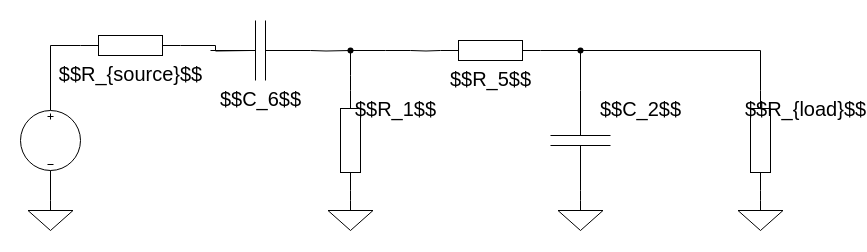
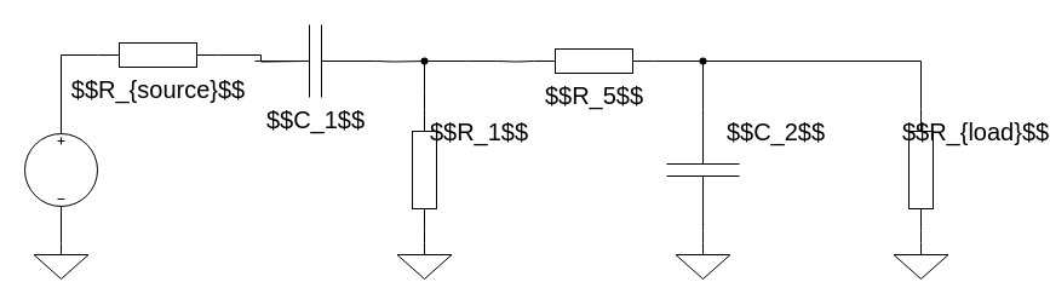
  <mxCell id="0" />
  <mxCell id="1" parent="0" />
  <mxCell id="2" value="" style="edgeStyle=orthogonalEdgeStyle;shape=connector;rounded=0;html=1;labelBackgroundColor=default;strokeColor=default;fontFamily=Helvetica;fontSize=20;fontColor=default;endArrow=none;endFill=0;" parent="1" source="3" target="9" edge="1"><mxGeometry relative="1" as="geometry" /></mxCell>
  <mxCell id="3" value="$$R_5$$" style="pointerEvents=1;verticalLabelPosition=bottom;shadow=0;dashed=0;align=center;html=1;verticalAlign=top;shape=mxgraph.electrical.resistors.resistor_1;fontStyle=0;fontSize=20;" parent="1" vertex="1"><mxGeometry x="440" y="40" width="100" height="20" as="geometry" /></mxCell>
  <mxCell id="4" style="edgeStyle=orthogonalEdgeStyle;shape=connector;rounded=0;html=1;exitX=1;exitY=0.5;exitDx=0;exitDy=0;exitPerimeter=0;entryX=0.5;entryY=0;entryDx=0;entryDy=0;entryPerimeter=0;labelBackgroundColor=default;strokeColor=default;fontFamily=Helvetica;fontSize=11;fontColor=default;endArrow=none;endFill=0;" parent="1" source="5" target="6" edge="1"><mxGeometry relative="1" as="geometry" /></mxCell>
  <mxCell id="5" value="$$C_2$$" style="pointerEvents=1;verticalLabelPosition=bottom;shadow=0;dashed=0;align=center;html=1;verticalAlign=top;shape=mxgraph.electrical.capacitors.capacitor_1;rotation=90;textDirection=ltr;fontColor=default;horizontal=0;fontSize=20;fontStyle=0;labelPosition=center;" parent="1" vertex="1"><mxGeometry x="530" y="110" width="100" height="60" as="geometry" /></mxCell>
  <mxCell id="6" value="" style="pointerEvents=1;verticalLabelPosition=bottom;shadow=0;dashed=0;align=center;html=1;verticalAlign=top;shape=mxgraph.electrical.signal_sources.signal_ground;fontFamily=Helvetica;fontSize=11;fontColor=default;" parent="1" vertex="1"><mxGeometry x="557.5" y="200" width="45" height="30" as="geometry" /></mxCell>
  <mxCell id="7" value="" style="edgeStyle=orthogonalEdgeStyle;shape=connector;rounded=0;html=1;labelBackgroundColor=default;strokeColor=default;fontFamily=Helvetica;fontSize=20;fontColor=default;endArrow=none;endFill=0;" parent="1" target="3" edge="1"><mxGeometry relative="1" as="geometry"><mxPoint x="410" y="50" as="sourcePoint" /></mxGeometry></mxCell>
  <mxCell id="8" value="" style="edgeStyle=orthogonalEdgeStyle;shape=connector;rounded=0;html=1;labelBackgroundColor=default;strokeColor=default;fontFamily=Helvetica;fontSize=20;fontColor=default;endArrow=none;endFill=0;" parent="1" source="9" target="5" edge="1"><mxGeometry relative="1" as="geometry" /></mxCell>
  <mxCell id="9" value="" style="shape=waypoint;sketch=0;fillStyle=solid;size=6;pointerEvents=1;points=[];fillColor=none;resizable=0;rotatable=0;perimeter=centerPerimeter;snapToPoint=1;fontFamily=Helvetica;fontSize=20;fontColor=default;" parent="1" vertex="1"><mxGeometry x="570" y="40" width="20" height="20" as="geometry" /></mxCell>
  <mxCell id="10" value="" style="edgeStyle=orthogonalEdgeStyle;shape=connector;rounded=0;html=1;labelBackgroundColor=default;strokeColor=default;fontFamily=Helvetica;fontSize=20;fontColor=default;endArrow=none;endFill=0;" edge="1" parent="1" target="16"><mxGeometry relative="1" as="geometry"><mxPoint x="310" y="50" as="sourcePoint" /></mxGeometry></mxCell>
  <mxCell id="11" style="edgeStyle=orthogonalEdgeStyle;shape=connector;rounded=0;html=1;exitX=1;exitY=0.5;exitDx=0;exitDy=0;exitPerimeter=0;entryX=0.5;entryY=0;entryDx=0;entryDy=0;entryPerimeter=0;labelBackgroundColor=default;strokeColor=default;fontFamily=Helvetica;fontSize=11;fontColor=default;endArrow=none;endFill=0;" edge="1" parent="1" target="12"><mxGeometry relative="1" as="geometry"><mxPoint x="350" y="190" as="sourcePoint" /></mxGeometry></mxCell>
  <mxCell id="12" value="" style="pointerEvents=1;verticalLabelPosition=bottom;shadow=0;dashed=0;align=center;html=1;verticalAlign=top;shape=mxgraph.electrical.signal_sources.signal_ground;fontFamily=Helvetica;fontSize=11;fontColor=default;" vertex="1" parent="1"><mxGeometry x="327.5" y="200" width="45" height="30" as="geometry" /></mxCell>
  <mxCell id="13" value="" style="edgeStyle=orthogonalEdgeStyle;shape=connector;rounded=0;html=1;labelBackgroundColor=default;strokeColor=default;fontFamily=Helvetica;fontSize=20;fontColor=default;endArrow=none;endFill=0;" edge="1" parent="1"><mxGeometry relative="1" as="geometry"><mxPoint x="250" y="50" as="targetPoint" /><mxPoint x="220" y="50" as="sourcePoint" /></mxGeometry></mxCell>
  <mxCell id="14" value="" style="edgeStyle=orthogonalEdgeStyle;shape=connector;rounded=0;html=1;labelBackgroundColor=default;strokeColor=default;fontFamily=Helvetica;fontSize=20;fontColor=default;endArrow=none;endFill=0;" edge="1" parent="1" source="16"><mxGeometry relative="1" as="geometry"><mxPoint x="410" y="50" as="targetPoint" /></mxGeometry></mxCell>
  <mxCell id="15" value="" style="edgeStyle=orthogonalEdgeStyle;shape=connector;rounded=0;html=1;labelBackgroundColor=default;strokeColor=default;fontFamily=Helvetica;fontSize=20;fontColor=default;endArrow=none;endFill=0;" edge="1" parent="1" source="16"><mxGeometry relative="1" as="geometry"><mxPoint x="350" y="90" as="targetPoint" /></mxGeometry></mxCell>
  <mxCell id="16" value="" style="shape=waypoint;sketch=0;fillStyle=solid;size=6;pointerEvents=1;points=[];fillColor=none;resizable=0;rotatable=0;perimeter=centerPerimeter;snapToPoint=1;fontFamily=Helvetica;fontSize=20;fontColor=default;" vertex="1" parent="1"><mxGeometry x="340" y="40" width="20" height="20" as="geometry" /></mxCell>
- <mxCell id="17" value="$$C_6$$" style="pointerEvents=1;verticalLabelPosition=bottom;shadow=0;dashed=0;align=center;html=1;verticalAlign=top;shape=mxgraph.electrical.capacitors.capacitor_1;fontSize=20;" vertex="1" parent="1"><mxGeometry x="210" y="20" width="100" height="60" as="geometry" /></mxCell>
+ <mxCell id="17" value="$$C_1$$" style="pointerEvents=1;verticalLabelPosition=bottom;shadow=0;dashed=0;align=center;html=1;verticalAlign=top;shape=mxgraph.electrical.capacitors.capacitor_1;fontSize=20;" vertex="1" parent="1"><mxGeometry x="210" y="20" width="100" height="60" as="geometry" /></mxCell>
  <mxCell id="18" value="$$R_1$$" style="pointerEvents=1;verticalLabelPosition=bottom;shadow=0;dashed=0;align=center;html=1;verticalAlign=top;shape=mxgraph.electrical.resistors.resistor_1;fontSize=20;rotation=90;horizontal=0;labelPosition=center;spacing=2;spacingLeft=50;" vertex="1" parent="1"><mxGeometry x="300" y="130" width="100" height="20" as="geometry" /></mxCell>
  <mxCell id="19" style="edgeStyle=orthogonalEdgeStyle;shape=connector;rounded=0;html=1;exitX=0.5;exitY=0;exitDx=0;exitDy=0;exitPerimeter=0;entryX=0;entryY=0.5;entryDx=0;entryDy=0;entryPerimeter=0;labelBackgroundColor=default;strokeColor=default;fontFamily=Helvetica;fontSize=20;fontColor=default;endArrow=none;endFill=0;" edge="1" parent="1" source="20" target="22"><mxGeometry relative="1" as="geometry" /></mxCell>
  <mxCell id="20" value="" style="pointerEvents=1;verticalLabelPosition=bottom;shadow=0;dashed=0;align=center;html=1;verticalAlign=top;shape=mxgraph.electrical.signal_sources.source;aspect=fixed;points=[[0.5,0,0],[1,0.5,0],[0.5,1,0],[0,0.5,0]];elSignalType=dc3;" vertex="1" parent="1"><mxGeometry x="20" y="110" width="60" height="60" as="geometry" /></mxCell>
  <mxCell id="21" style="edgeStyle=orthogonalEdgeStyle;shape=connector;rounded=0;html=1;exitX=1;exitY=0.5;exitDx=0;exitDy=0;exitPerimeter=0;labelBackgroundColor=default;strokeColor=default;fontFamily=Helvetica;fontSize=20;fontColor=default;endArrow=none;endFill=0;" edge="1" parent="1" source="22"><mxGeometry relative="1" as="geometry"><mxPoint x="250" y="50" as="targetPoint" /></mxGeometry></mxCell>
  <mxCell id="22" value="$$R_{source}$$" style="pointerEvents=1;verticalLabelPosition=bottom;shadow=0;dashed=0;align=center;html=1;verticalAlign=top;shape=mxgraph.electrical.resistors.resistor_1;fontStyle=0;fontSize=20;" vertex="1" parent="1"><mxGeometry x="80" y="35" width="100" height="20" as="geometry" /></mxCell>
  <mxCell id="23" value="" style="edgeStyle=orthogonalEdgeStyle;shape=connector;rounded=0;html=1;labelBackgroundColor=default;strokeColor=default;fontFamily=Helvetica;fontSize=20;fontColor=default;endArrow=none;endFill=0;" edge="1" parent="1" source="24" target="20"><mxGeometry relative="1" as="geometry" /></mxCell>
  <mxCell id="24" value="" style="pointerEvents=1;verticalLabelPosition=bottom;shadow=0;dashed=0;align=center;html=1;verticalAlign=top;shape=mxgraph.electrical.signal_sources.signal_ground;fontFamily=Helvetica;fontSize=11;fontColor=default;" vertex="1" parent="1"><mxGeometry x="27.5" y="200" width="45" height="30" as="geometry" /></mxCell>
  <mxCell id="25" style="edgeStyle=orthogonalEdgeStyle;shape=connector;rounded=0;html=1;exitX=1;exitY=0.5;exitDx=0;exitDy=0;exitPerimeter=0;entryX=0.5;entryY=0;entryDx=0;entryDy=0;entryPerimeter=0;labelBackgroundColor=default;strokeColor=default;fontFamily=Helvetica;fontSize=11;fontColor=default;endArrow=none;endFill=0;" edge="1" parent="1" target="26"><mxGeometry relative="1" as="geometry"><mxPoint x="760" y="190" as="sourcePoint" /></mxGeometry></mxCell>
  <mxCell id="26" value="" style="pointerEvents=1;verticalLabelPosition=bottom;shadow=0;dashed=0;align=center;html=1;verticalAlign=top;shape=mxgraph.electrical.signal_sources.signal_ground;fontFamily=Helvetica;fontSize=11;fontColor=default;" vertex="1" parent="1"><mxGeometry x="737.5" y="200" width="45" height="30" as="geometry" /></mxCell>
  <mxCell id="27" style="edgeStyle=orthogonalEdgeStyle;shape=connector;rounded=0;html=1;exitX=0;exitY=0.5;exitDx=0;exitDy=0;exitPerimeter=0;entryX=0.55;entryY=0.65;entryDx=0;entryDy=0;entryPerimeter=0;labelBackgroundColor=default;strokeColor=default;fontFamily=Helvetica;fontSize=20;fontColor=default;endArrow=none;endFill=0;" edge="1" parent="1" source="28" target="9"><mxGeometry relative="1" as="geometry"><Array as="points"><mxPoint x="760" y="50" /></Array></mxGeometry></mxCell>
  <mxCell id="28" value="$$R_{load}$$" style="pointerEvents=1;verticalLabelPosition=bottom;shadow=0;dashed=0;align=center;html=1;verticalAlign=top;shape=mxgraph.electrical.resistors.resistor_1;fontSize=20;rotation=90;horizontal=0;labelPosition=center;spacing=2;spacingLeft=50;" vertex="1" parent="1"><mxGeometry x="710" y="130" width="100" height="20" as="geometry" /></mxCell>
